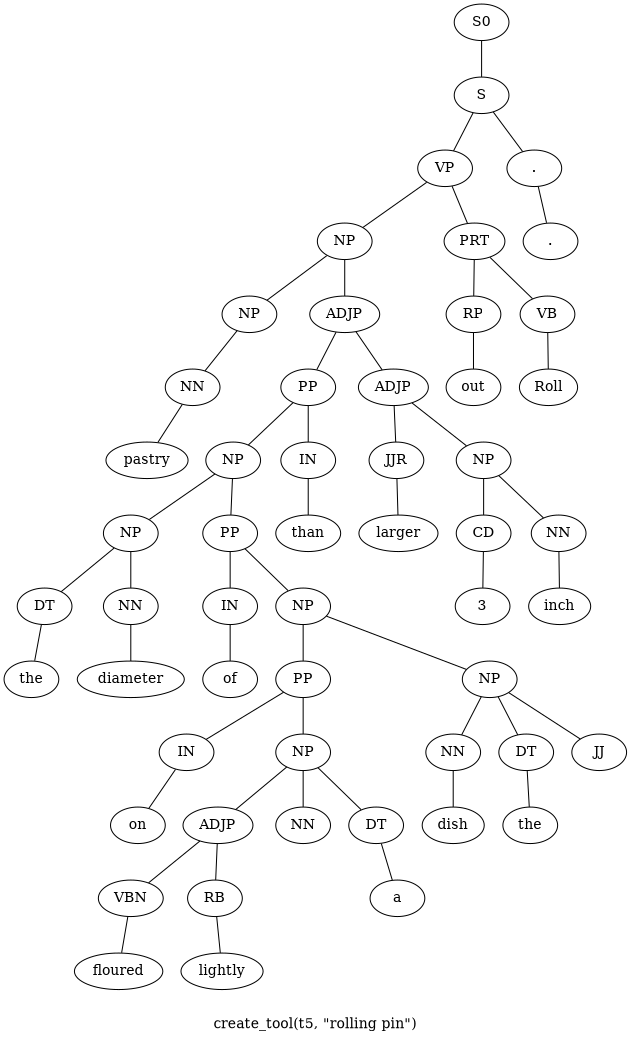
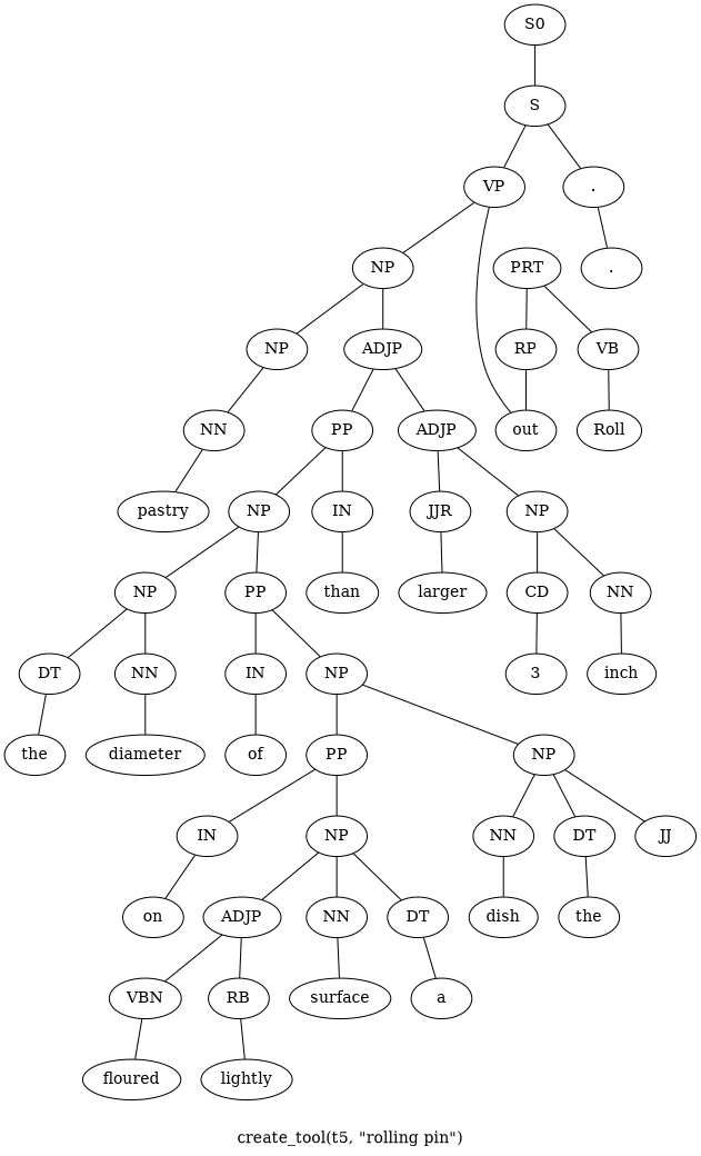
  graph {
    label="create_tool(t5, \"rolling pin\")"
    n1 [label=S0]
    n2 [label=S]
    n3 [label=VP]
    n4 [label="."]
    n5 [label=PRT]
    n6 [label=NP]
    n7 [label="."]
    n8 [label=VB]
    n9 [label=Roll]
    n10 [label=RP]
    n11 [label=NP]
    n12 [label=ADJP]
    n13 [label=out]
    n14 [label=NN]
    n15 [label=ADJP]
    n16 [label=PP]
    n17 [label=pastry]
    n18 [label=NP]
    n19 [label=JJR]
    n20 [label=IN]
    n21 [label=NP]
    n22 [label=CD]
    n23 [label=NN]
    n24 [label=larger]
    n25 [label=3]
    n26 [label=inch]
    n27 [label=than]
    n28 [label=NP]
    n29 [label=PP]
    n30 [label=DT]
    n31 [label=NN]
    n32 [label=IN]
    n33 [label=NP]
    n34 [label=the]
    n35 [label=diameter]
    n36 [label=of]
    n37 [label=NP]
    n38 [label=PP]
    n39 [label=DT]
    n40 [label=JJ]
    n41 [label=NN]
    n42 [label=IN]
    n43 [label=NP]
    n44 [label=the]
    n45 [label=dish]
    n46 [label=on]
    n47 [label=DT]
    n48 [label=ADJP]
    n49 [label=NN]
    n50 [label=a]
    n51 [label=RB]
    n52 [label=VBN]
+   n53 [label=surface]
    n54 [label=lightly]
    n55 [label=floured]
    n1 -- n2
    n2 -- n3
    n2 -- n4
-   n3 -- n5
+   n3 -- n13
    n3 -- n6
    n4 -- n7
    n5 -- n8
    n5 -- n10
    n6 -- n11
    n6 -- n12
    n8 -- n9
    n10 -- n13
    n11 -- n14
    n12 -- n15
    n12 -- n16
    n14 -- n17
    n15 -- n18
    n15 -- n19
    n16 -- n20
    n16 -- n21
    n18 -- n22
    n18 -- n23
    n19 -- n24
    n20 -- n27
    n21 -- n28
    n21 -- n29
    n22 -- n25
    n23 -- n26
    n28 -- n30
    n28 -- n31
    n29 -- n32
    n29 -- n33
    n30 -- n34
    n31 -- n35
    n32 -- n36
    n33 -- n37
    n33 -- n38
    n37 -- n39
    n37 -- n40
    n37 -- n41
    n38 -- n42
    n38 -- n43
    n39 -- n44
    n41 -- n45
    n42 -- n46
    n43 -- n47
    n43 -- n48
    n43 -- n49
    n47 -- n50
    n48 -- n51
    n48 -- n52
+   n49 -- n53
    n51 -- n54
    n52 -- n55
  }
